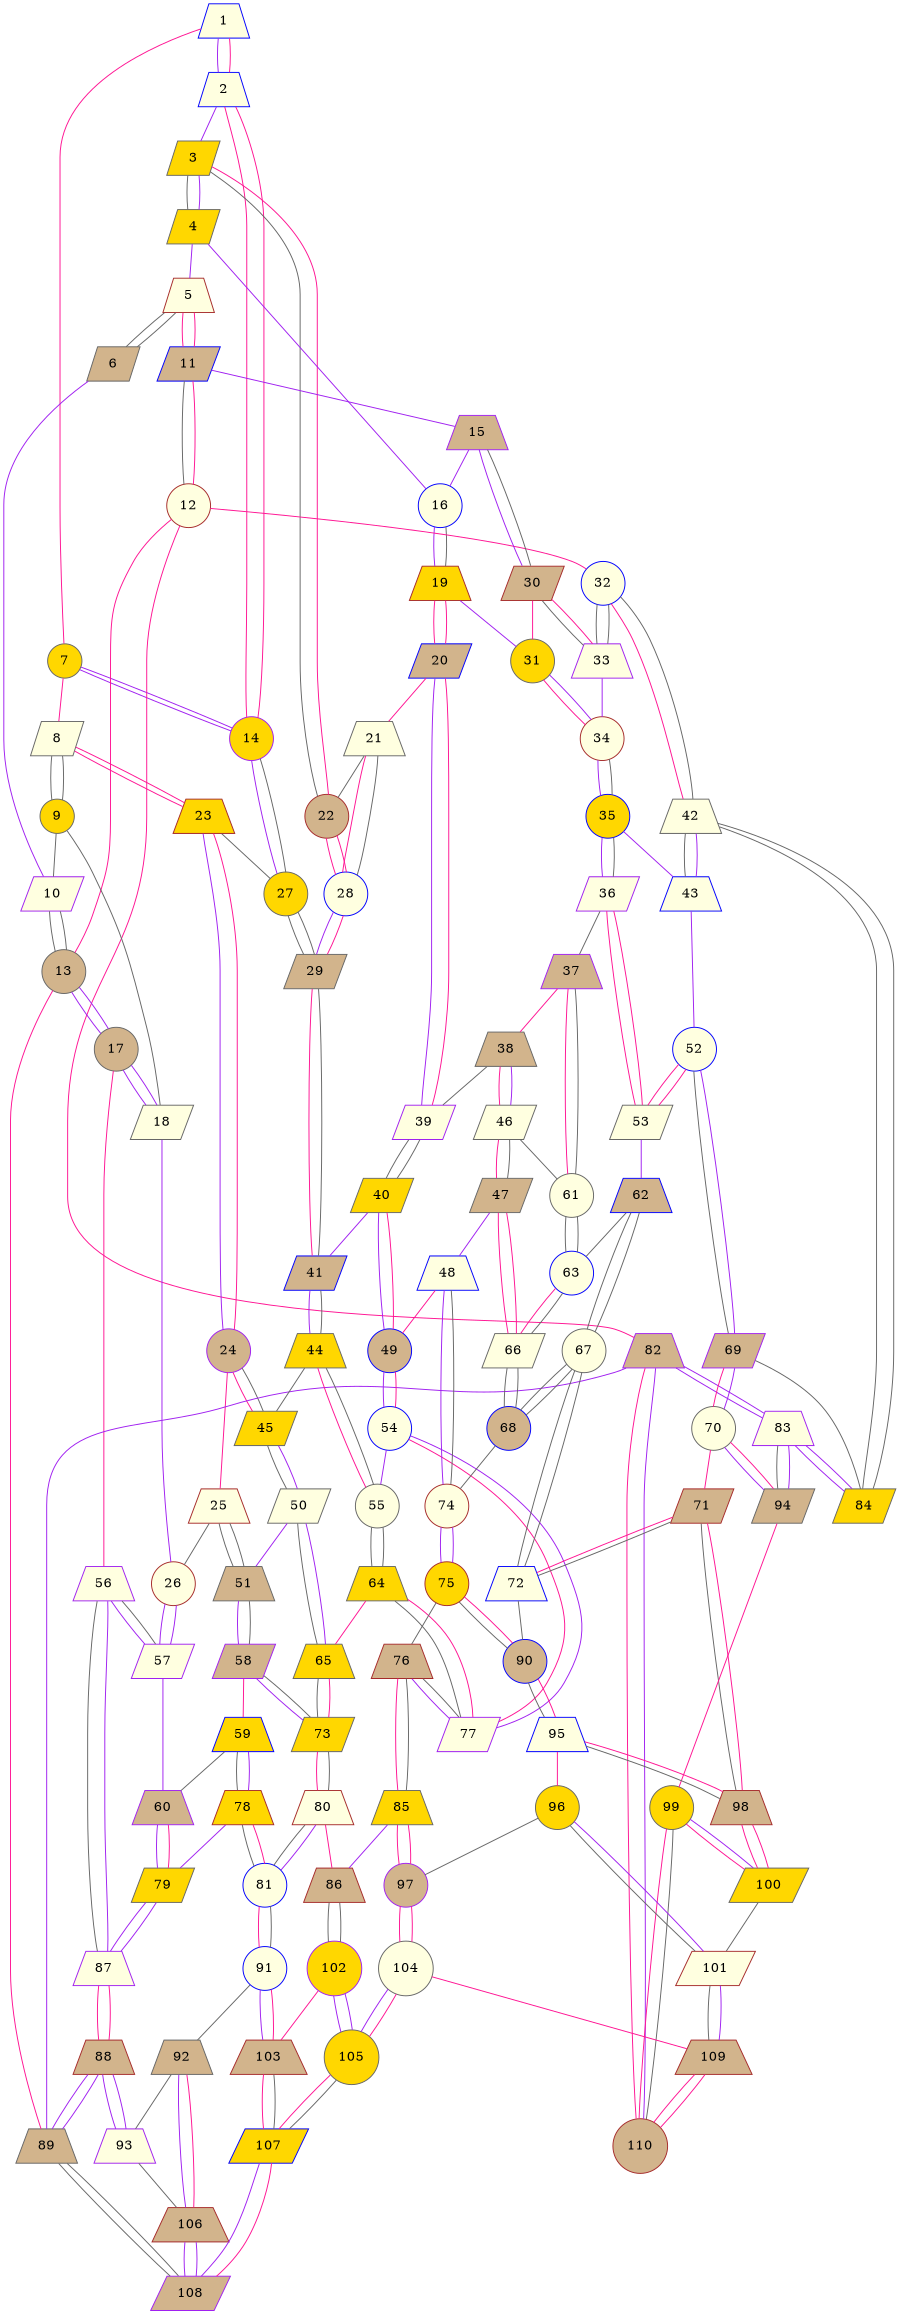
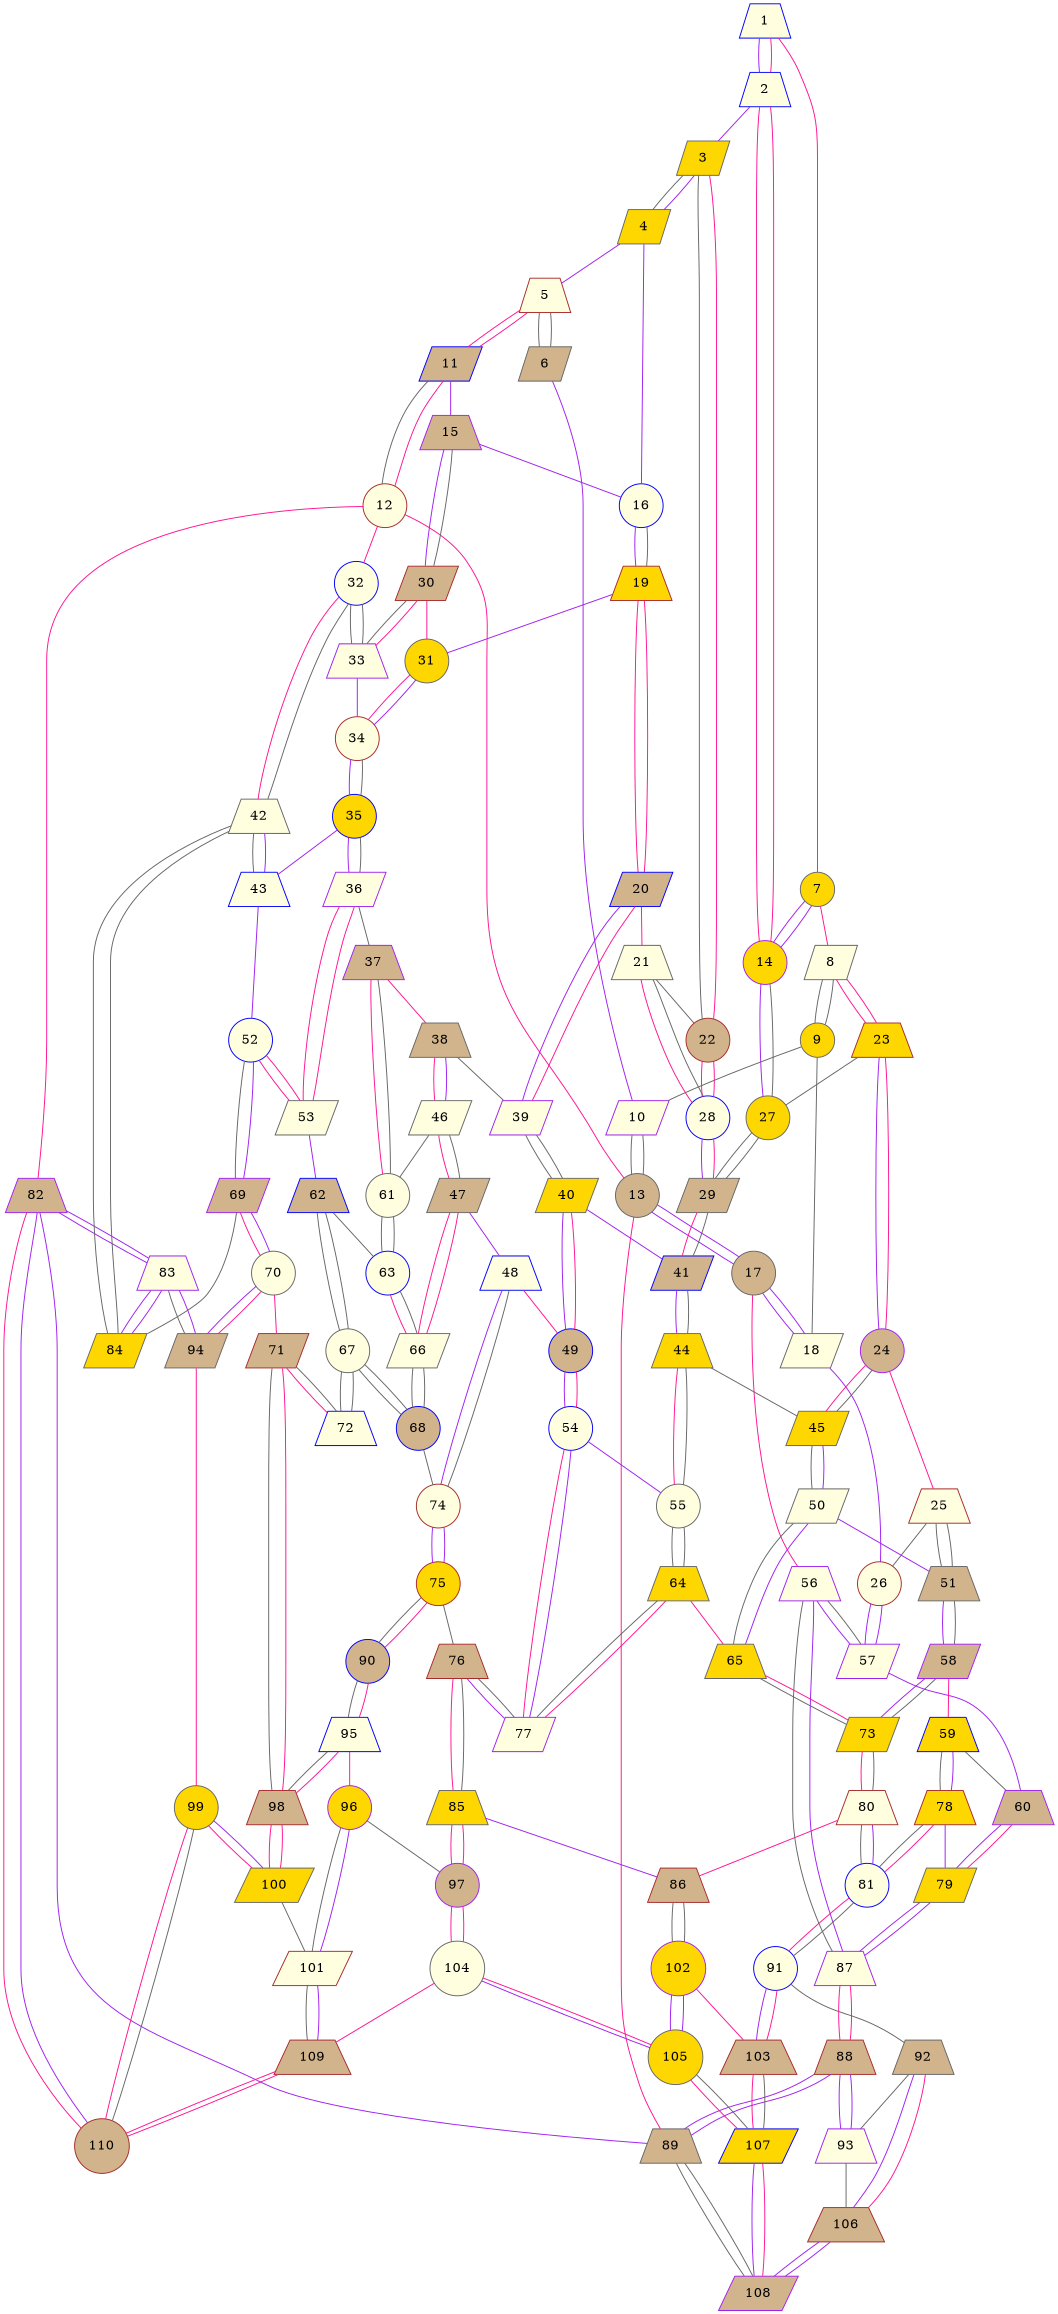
  graph {
    node [color=gray40 fillcolor=lightyellow shape=trapezium style=filled]
    edge [color=gray40]
    1 [color=blue]
    2 [color=blue]
    7 [fillcolor=gold shape=circle]
    3 [fillcolor=gold shape=parallelogram]
    14 [color=purple fillcolor=gold shape=circle]
    8 [shape=parallelogram]
    4 [fillcolor=gold shape=parallelogram]
    22 [color=brown fillcolor=tan shape=circle]
    27 [fillcolor=gold shape=circle]
    5 [color=brown]
    16 [color=blue shape=circle]
    28 [color=blue shape=circle]
    6 [fillcolor=tan shape=parallelogram]
    11 [color=blue fillcolor=tan shape=parallelogram]
    19 [color=brown fillcolor=gold]
    10 [color=purple shape=parallelogram]
    12 [color=brown shape=circle]
    15 [color=purple fillcolor=tan]
    13 [fillcolor=tan shape=circle]
    9 [fillcolor=gold shape=circle]
    23 [color=brown fillcolor=gold]
    18 [shape=parallelogram]
    24 [color=purple fillcolor=tan shape=circle]
    26 [color=brown shape=circle]
    17 [fillcolor=tan shape=circle]
    89 [fillcolor=tan]
    32 [color=blue shape=circle]
    82 [color=purple fillcolor=tan]
    30 [color=brown fillcolor=tan shape=parallelogram]
    33 [color=purple]
    42
    83 [color=purple]
    110 [color=brown fillcolor=tan shape=circle]
    56 [color=purple]
    108 [color=purple fillcolor=tan shape=parallelogram]
    29 [fillcolor=tan shape=parallelogram]
    31 [fillcolor=gold shape=circle]
    20 [color=blue fillcolor=tan shape=parallelogram]
    57 [color=purple shape=parallelogram]
    87 [color=purple]
    21
    39 [color=purple shape=parallelogram]
    34 [color=brown shape=circle]
    40 [fillcolor=gold shape=parallelogram]
    25 [color=brown]
    45 [fillcolor=gold shape=parallelogram]
    51 [fillcolor=tan]
    50 [shape=parallelogram]
    58 [color=purple fillcolor=tan shape=parallelogram]
    60 [color=purple fillcolor=tan]
    41 [color=blue fillcolor=tan shape=parallelogram]
    44 [fillcolor=gold]
    35 [color=blue fillcolor=gold shape=circle]
    43 [color=blue]
    84 [fillcolor=gold shape=parallelogram]
    36 [color=purple shape=parallelogram]
    37 [color=purple fillcolor=tan]
    53 [shape=parallelogram]
    52 [color=blue shape=circle]
    38 [fillcolor=tan]
    61 [shape=circle]
    62 [color=blue fillcolor=tan]
    46 [shape=parallelogram]
    63 [color=blue shape=circle]
    47 [fillcolor=tan shape=parallelogram]
    49 [color=blue fillcolor=tan shape=circle]
    54 [color=blue shape=circle]
    55 [shape=circle]
    69 [color=purple fillcolor=tan shape=parallelogram]
    64 [fillcolor=gold]
    65 [fillcolor=gold]
    48 [color=blue]
    66 [shape=parallelogram]
    74 [color=brown shape=circle]
    68 [color=blue fillcolor=tan shape=circle]
    75 [color=brown fillcolor=gold shape=circle]
    77 [color=purple shape=parallelogram]
    73 [fillcolor=gold shape=parallelogram]
    59 [color=blue fillcolor=gold]
    70 [shape=circle]
    67 [shape=circle]
    88 [color=brown fillcolor=tan]
    79 [fillcolor=gold shape=parallelogram]
    78 [color=brown fillcolor=gold]
    80 [color=brown]
    81 [color=blue shape=circle]
    72 [color=blue]
    90 [color=blue fillcolor=tan shape=circle]
    71 [color=brown fillcolor=tan shape=parallelogram]
    94 [fillcolor=tan shape=parallelogram]
    98 [color=brown fillcolor=tan]
    99 [fillcolor=gold shape=circle]
    100 [fillcolor=gold shape=parallelogram]
    95 [color=blue]
    86 [color=brown fillcolor=tan]
    76 [color=brown fillcolor=tan]
    85 [fillcolor=gold]
    97 [color=purple fillcolor=tan shape=circle]
    91 [color=blue shape=circle]
    102 [color=purple fillcolor=gold shape=circle]
    92 [fillcolor=tan]
    103 [color=brown fillcolor=tan]
    104 [shape=circle]
    105 [fillcolor=gold shape=circle]
    93 [color=purple]
    106 [color=brown fillcolor=tan]
-   96 [fillcolor=gold shape=circle]
+   96 [color=purple fillcolor=gold shape=circle]
    107 [color=blue fillcolor=gold shape=parallelogram]
    101 [color=brown shape=parallelogram]
    109 [color=brown fillcolor=tan]
    1 -- 2 [color=purple]
    1 -- 2 [color=deeppink]
    1 -- 7 [color=deeppink]
    2 -- 3 [color=purple]
    2 -- 14 [color=deeppink]
    2 -- 14 [color=deeppink]
    7 -- 14 [color=purple]
    7 -- 14 [color=purple]
    7 -- 8 [color=deeppink]
    3 -- 4
    3 -- 4 [color=purple]
    3 -- 22
    3 -- 22 [color=deeppink]
    14 -- 27 [color=purple]
    14 -- 27
    8 -- 9
    8 -- 9
    8 -- 23 [color=deeppink]
    8 -- 23 [color=deeppink]
    4 -- 5 [color=purple]
    4 -- 16 [color=purple]
    22 -- 28 [color=deeppink]
    22 -- 28 [color=deeppink]
    27 -- 29
    27 -- 29
    5 -- 6
    5 -- 6
    5 -- 11 [color=deeppink]
    5 -- 11 [color=deeppink]
    16 -- 19 [color=purple]
    16 -- 19
    28 -- 29 [color=purple]
    28 -- 29 [color=deeppink]
    6 -- 10 [color=purple]
    11 -- 12
    11 -- 12 [color=deeppink]
    11 -- 15 [color=purple]
    19 -- 31 [color=purple]
    19 -- 20 [color=deeppink]
    19 -- 20 [color=deeppink]
    10 -- 13
    10 -- 13
    12 -- 13 [color=deeppink]
    12 -- 32 [color=deeppink]
    12 -- 82 [color=deeppink]
    15 -- 16 [color=purple]
    15 -- 30 [color=purple]
    15 -- 30
    13 -- 17 [color=purple]
    13 -- 17 [color=purple]
    13 -- 89 [color=deeppink]
    9 -- 10
    9 -- 18
    23 -- 27
    23 -- 24 [color=purple]
    23 -- 24 [color=deeppink]
    18 -- 26 [color=purple]
    24 -- 25 [color=deeppink]
    24 -- 45 [color=deeppink]
    24 -- 45
    26 -- 57 [color=purple]
    26 -- 57 [color=purple]
    17 -- 18 [color=purple]
    17 -- 18 [color=purple]
    17 -- 56 [color=deeppink]
    89 -- 108
    89 -- 108
    32 -- 33
    32 -- 33
    32 -- 42 [color=deeppink]
    32 -- 42
    82 -- 89 [color=purple]
    82 -- 83 [color=purple]
    82 -- 83 [color=purple]
    82 -- 110 [color=deeppink]
    82 -- 110 [color=purple]
    30 -- 33
    30 -- 33 [color=deeppink]
    30 -- 31 [color=deeppink]
    33 -- 34 [color=purple]
    42 -- 43
    42 -- 43 [color=purple]
    42 -- 84
    42 -- 84
    83 -- 84 [color=purple]
    83 -- 84 [color=purple]
    83 -- 94
    83 -- 94 [color=purple]
    56 -- 57 [color=purple]
    56 -- 57
    56 -- 87
    56 -- 87 [color=purple]
    29 -- 41 [color=deeppink]
    29 -- 41
    31 -- 34 [color=deeppink]
    31 -- 34 [color=purple]
    20 -- 21 [color=deeppink]
    20 -- 39 [color=purple]
    20 -- 39 [color=deeppink]
    57 -- 60 [color=purple]
    87 -- 88 [color=deeppink]
    87 -- 88 [color=deeppink]
    21 -- 22
    21 -- 28 [color=deeppink]
    21 -- 28
    39 -- 40
    39 -- 40
    34 -- 35 [color=purple]
    34 -- 35
    40 -- 41 [color=purple]
    40 -- 49 [color=purple]
    40 -- 49 [color=deeppink]
    25 -- 26
    25 -- 51
    25 -- 51
    45 -- 50
    45 -- 50 [color=purple]
    51 -- 58 [color=purple]
    51 -- 58
    50 -- 51 [color=purple]
    50 -- 65
    50 -- 65 [color=purple]
    58 -- 73 [color=purple]
    58 -- 73
    58 -- 59 [color=deeppink]
    60 -- 79 [color=purple]
    60 -- 79 [color=deeppink]
    41 -- 44 [color=purple]
    41 -- 44
    44 -- 45
    44 -- 55 [color=deeppink]
    44 -- 55
    35 -- 43 [color=purple]
    35 -- 36 [color=purple]
    35 -- 36
    43 -- 52 [color=purple]
    36 -- 37
    36 -- 53 [color=deeppink]
    36 -- 53 [color=deeppink]
    37 -- 38 [color=deeppink]
    37 -- 61 [color=deeppink]
    37 -- 61
    53 -- 62 [color=purple]
    52 -- 53 [color=deeppink]
    52 -- 53 [color=deeppink]
    52 -- 69
    52 -- 69 [color=purple]
    38 -- 39
    38 -- 46 [color=deeppink]
    38 -- 46 [color=purple]
    61 -- 63
    61 -- 63
    62 -- 63
    62 -- 67
    62 -- 67
    46 -- 61
    46 -- 47 [color=deeppink]
    46 -- 47
    63 -- 66 [color=deeppink]
    63 -- 66
    47 -- 48 [color=purple]
    47 -- 66 [color=deeppink]
    47 -- 66 [color=deeppink]
    49 -- 54 [color=purple]
    49 -- 54 [color=deeppink]
    54 -- 55 [color=purple]
    54 -- 77 [color=deeppink]
    54 -- 77 [color=purple]
    55 -- 64
    55 -- 64
    69 -- 84
    69 -- 70 [color=deeppink]
    69 -- 70 [color=purple]
    64 -- 65 [color=deeppink]
    64 -- 77
    64 -- 77 [color=deeppink]
    65 -- 73
    65 -- 73 [color=deeppink]
    48 -- 49 [color=deeppink]
    48 -- 74 [color=purple]
    48 -- 74
    66 -- 68
    66 -- 68
    74 -- 75 [color=purple]
    74 -- 75 [color=purple]
    68 -- 74
    75 -- 90
    75 -- 90 [color=deeppink]
    75 -- 76
    73 -- 80 [color=deeppink]
    73 -- 80
    59 -- 60
    59 -- 78
    59 -- 78 [color=purple]
    70 -- 71 [color=deeppink]
    70 -- 94 [color=purple]
    70 -- 94 [color=deeppink]
    67 -- 68
    67 -- 68
    67 -- 72
    67 -- 72
    88 -- 89 [color=purple]
    88 -- 89 [color=purple]
    88 -- 93 [color=purple]
    88 -- 93 [color=purple]
    79 -- 87 [color=purple]
    79 -- 87 [color=purple]
    78 -- 79 [color=purple]
    78 -- 81
    78 -- 81 [color=deeppink]
    80 -- 81
    80 -- 81 [color=purple]
    80 -- 86 [color=deeppink]
    81 -- 91 [color=deeppink]
    81 -- 91
-   72 -- 90
    90 -- 95
    90 -- 95 [color=deeppink]
    71 -- 72 [color=deeppink]
    71 -- 72
    71 -- 98
    71 -- 98 [color=deeppink]
    94 -- 99 [color=deeppink]
    98 -- 100 [color=deeppink]
    98 -- 100 [color=deeppink]
    99 -- 110 [color=deeppink]
    99 -- 110
    99 -- 100 [color=deeppink]
    99 -- 100 [color=purple]
    100 -- 101
    95 -- 98
    95 -- 98 [color=deeppink]
    95 -- 96 [color=deeppink]
    86 -- 102
    86 -- 102
    76 -- 77 [color=purple]
    76 -- 77
    76 -- 85 [color=deeppink]
    76 -- 85
    85 -- 86 [color=purple]
    85 -- 97 [color=deeppink]
    85 -- 97 [color=deeppink]
    97 -- 104 [color=deeppink]
    97 -- 104 [color=deeppink]
    91 -- 92
    91 -- 103 [color=purple]
    91 -- 103 [color=deeppink]
    102 -- 103 [color=deeppink]
    102 -- 105 [color=purple]
    102 -- 105 [color=purple]
    92 -- 93
    92 -- 106 [color=purple]
    92 -- 106 [color=deeppink]
    103 -- 107 [color=deeppink]
    103 -- 107
    104 -- 105 [color=purple]
    104 -- 105 [color=deeppink]
    104 -- 109 [color=deeppink]
    105 -- 107 [color=deeppink]
    105 -- 107
    93 -- 106
    106 -- 108 [color=purple]
    106 -- 108 [color=purple]
    96 -- 97
    96 -- 101
    96 -- 101 [color=purple]
    107 -- 108 [color=purple]
    107 -- 108 [color=deeppink]
    101 -- 109
    101 -- 109 [color=purple]
    109 -- 110 [color=deeppink]
    109 -- 110 [color=deeppink]
  }
